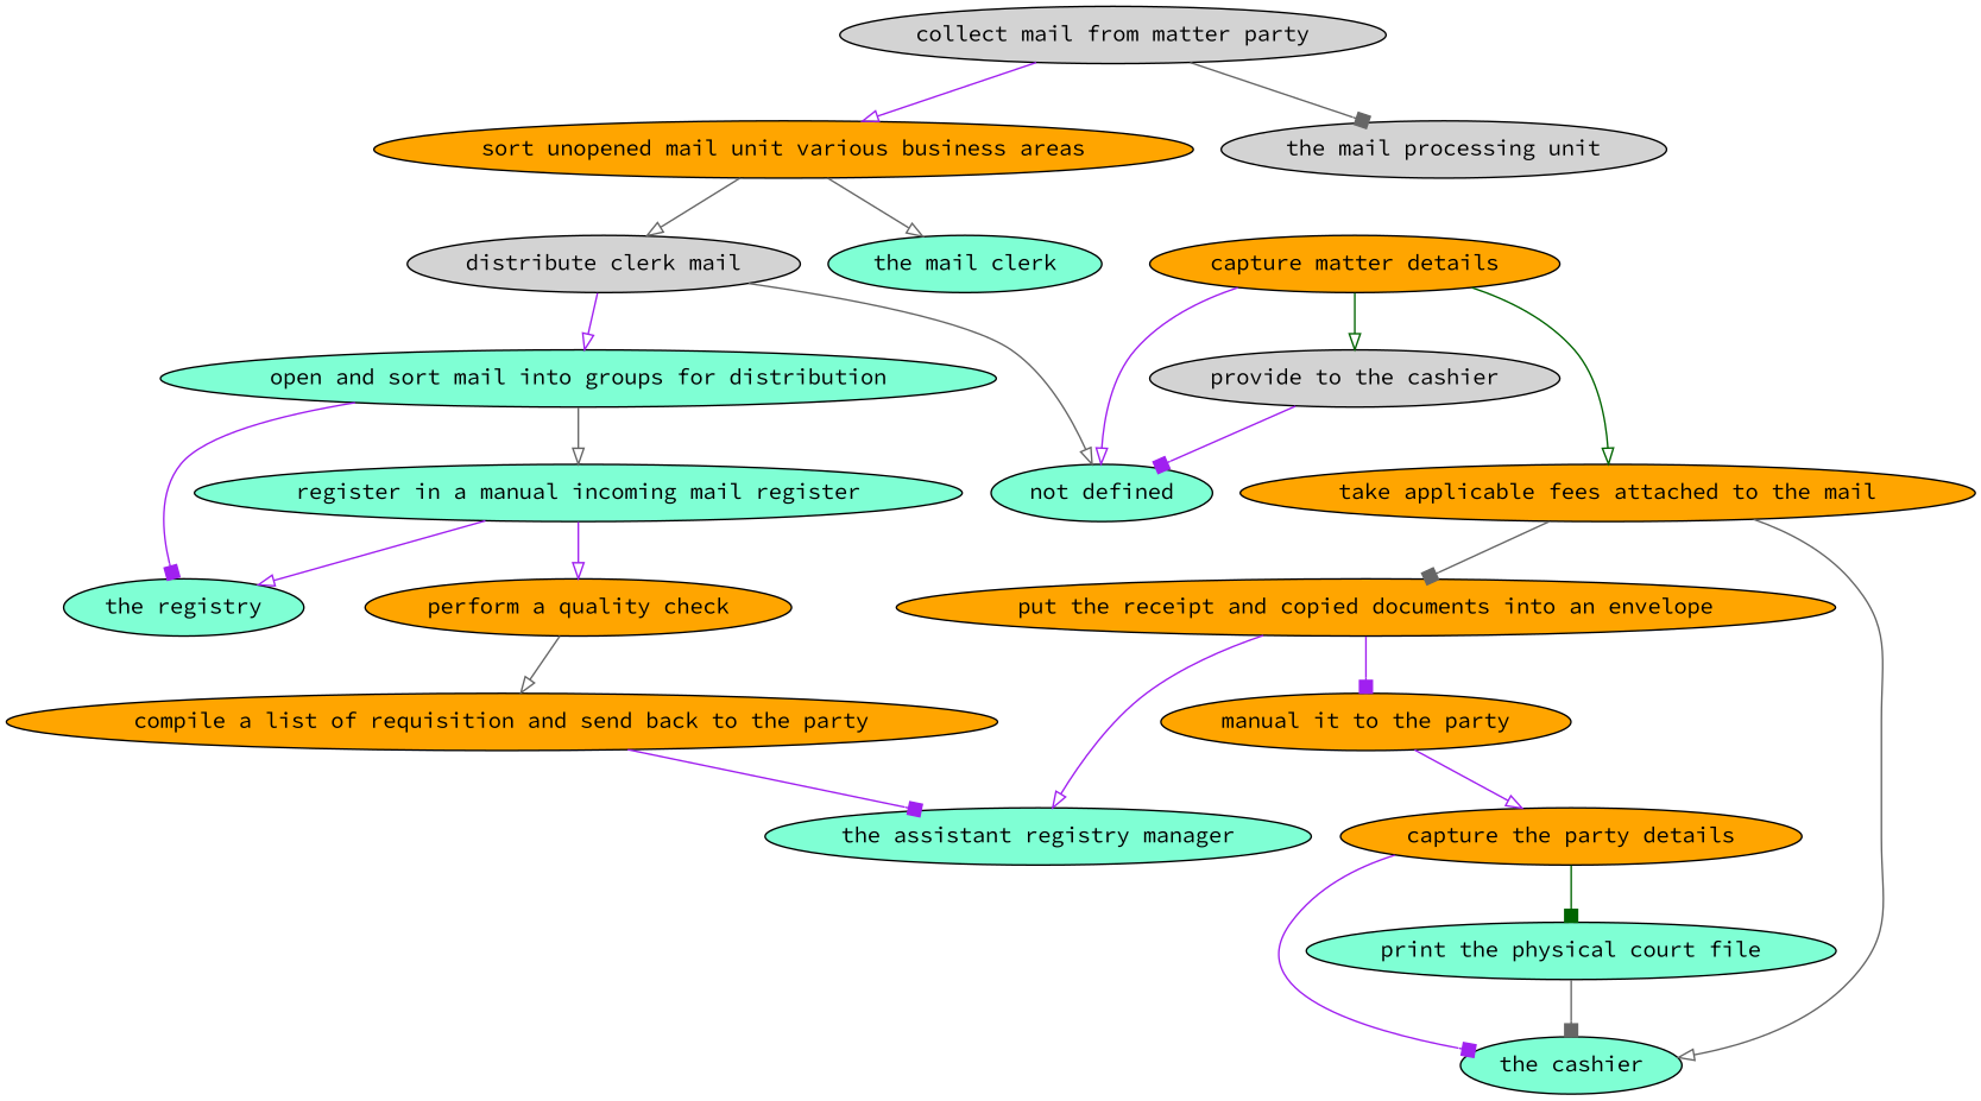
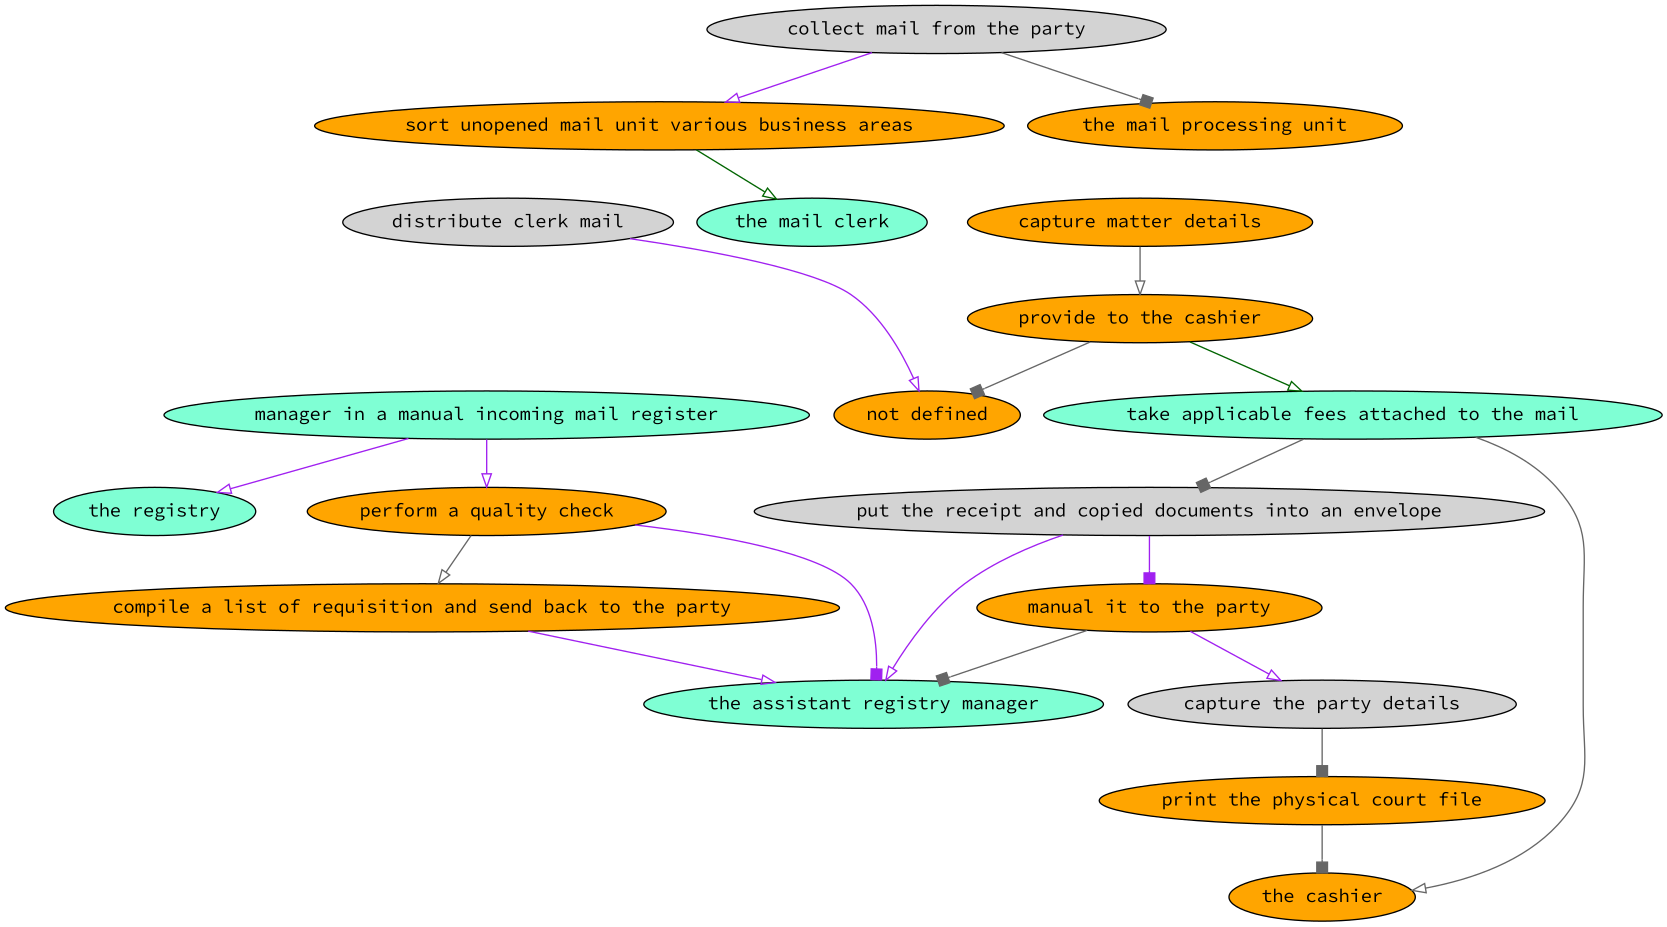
  strict digraph {
    fontname="Source Code Pro"
    node [fillcolor=aquamarine fontname="Source Code Pro" style=filled]
    edge [arrowhead=onormal attrs="{'type': 'actor performer', 'label': 'actor performer'}" color=purple fontname="Source Code Pro"]
-   "collect mail from the party" [attrs="{'type': 'Activity', 'label': 'collect mail from the party'}" fillcolor=lightgrey label="collect mail from matter party"]
+   "collect mail from the party" [attrs="{'type': 'Activity', 'label': 'collect mail from the party'}" fillcolor=lightgrey]
    n2 [attrs="{'type': 'Activity', 'label': 'sort unopened mail into various business areas'}" fillcolor=orange label="sort unopened mail unit various business areas"]
-   "the mail processing unit" [attrs="{'type': 'Actor', 'label': 'the mail processing unit'}" fillcolor=lightgrey]
+   "the mail processing unit" [attrs="{'type': 'Actor', 'label': 'the mail processing unit'}" fillcolor=orange]
    n4 [attrs="{'type': 'Activity', 'label': 'distribute the mail'}" fillcolor=lightgrey label="distribute clerk mail"]
    "the mail clerk" [attrs="{'type': 'Actor', 'label': 'the mail clerk'}"]
-   "open and sort mail into groups for distribution" [attrs="{'type': 'Activity', 'label': 'open and sort mail into groups for distribution'}"]
-   "not defined" [attrs="{'type': 'Actor', 'label': 'not defined'}"]
-   "register in a manual incoming mail register" [attrs="{'type': 'Activity', 'label': 'register in a manual incoming mail register'}"]
+   "not defined" [attrs="{'type': 'Actor', 'label': 'not defined'}" fillcolor=orange]
+   "register in a manual incoming mail register" [attrs="{'type': 'Activity', 'label': 'register in a manual incoming mail register'}" label="manager in a manual incoming mail register"]
    "the registry" [attrs="{'type': 'Actor', 'label': 'the registry'}"]
    "perform a quality check" [attrs="{'type': 'Activity', 'label': 'perform a quality check'}" fillcolor=orange]
    "compile a list of requisition and send back to the party" [attrs="{'type': 'Activity', 'label': 'compile a list of requisition and send back to the party'}" fillcolor=orange]
    "the assistant registry manager" [attrs="{'type': 'Actor', 'label': 'the assistant registry manager'}"]
    "capture matter details" [attrs="{'type': 'Activity', 'label': 'capture matter details'}" fillcolor=orange]
-   "provide to the cashier" [attrs="{'type': 'Activity', 'label': 'provide to the cashier'}" fillcolor=lightgrey]
-   "take applicable fees attached to the mail" [attrs="{'type': 'Activity', 'label': 'take applicable fees attached to the mail'}" fillcolor=orange]
-   "put the receipt and copied documents into an envelope" [attrs="{'type': 'Activity', 'label': 'put the receipt and copied documents into an envelope'}" fillcolor=orange]
-   "the cashier" [attrs="{'type': 'Actor', 'label': 'the cashier'}"]
+   "provide to the cashier" [attrs="{'type': 'Activity', 'label': 'provide to the cashier'}" fillcolor=orange]
+   "take applicable fees attached to the mail" [attrs="{'type': 'Activity', 'label': 'take applicable fees attached to the mail'}"]
+   "put the receipt and copied documents into an envelope" [attrs="{'type': 'Activity', 'label': 'put the receipt and copied documents into an envelope'}" fillcolor=lightgrey]
+   "the cashier" [attrs="{'type': 'Actor', 'label': 'the cashier'}" fillcolor=orange]
    n18 [attrs="{'type': 'Activity', 'label': 'post it to the party'}" fillcolor=orange label="manual it to the party"]
-   "capture the party details" [attrs="{'type': 'Activity', 'label': 'capture the party details'}" fillcolor=orange]
-   "print the physical court file" [attrs="{'type': 'Activity', 'label': 'print the physical court file'}"]
+   "capture the party details" [attrs="{'type': 'Activity', 'label': 'capture the party details'}" fillcolor=lightgrey]
+   "print the physical court file" [attrs="{'type': 'Activity', 'label': 'print the physical court file'}" fillcolor=orange]
    "collect mail from the party" -> n2 [attrs="{'type': 'flow', 'label': 'flow'}"]
    "collect mail from the party" -> "the mail processing unit" [arrowhead=box color=gray40]
-   n2 -> n4 [attrs="{'type': 'flow', 'label': 'flow'}" color=gray40]
-   n2 -> "the mail clerk" [color=gray40]
-   n4 -> "open and sort mail into groups for distribution" [attrs="{'type': 'flow', 'label': 'flow'}"]
-   n4 -> "not defined" [color=gray40]
-   "open and sort mail into groups for distribution" -> "register in a manual incoming mail register" [attrs="{'type': 'flow', 'label': 'flow'}" color=gray40]
-   "open and sort mail into groups for distribution" -> "the registry" [arrowhead=box]
+   n2 -> "the mail clerk" [color=darkgreen]
+   n4 -> "not defined"
    "register in a manual incoming mail register" -> "the registry"
    "register in a manual incoming mail register" -> "perform a quality check" [attrs="{'type': 'flow', 'label': 'flow'}"]
    "perform a quality check" -> "compile a list of requisition and send back to the party" [attrs="{'type': 'flow', 'label': 'flow'}" color=gray40]
-   "compile a list of requisition and send back to the party" -> "the assistant registry manager" [arrowhead=box]
-   "capture matter details" -> "not defined"
-   "capture matter details" -> "provide to the cashier" [attrs="{'type': 'flow', 'label': 'flow'}" color=darkgreen]
-   "provide to the cashier" -> "not defined" [arrowhead=box]
-   "capture matter details" -> "take applicable fees attached to the mail" [attrs="{'type': 'flow', 'label': 'flow'}" color=darkgreen]
+   "perform a quality check" -> "the assistant registry manager" [arrowhead=box]
+   "compile a list of requisition and send back to the party" -> "the assistant registry manager"
+   "capture matter details" -> "provide to the cashier" [attrs="{'type': 'flow', 'label': 'flow'}" color=gray40]
+   "provide to the cashier" -> "not defined" [arrowhead=box color=gray40]
+   "provide to the cashier" -> "take applicable fees attached to the mail" [attrs="{'type': 'flow', 'label': 'flow'}" color=darkgreen]
    "take applicable fees attached to the mail" -> "put the receipt and copied documents into an envelope" [arrowhead=box attrs="{'type': 'flow', 'label': 'flow'}" color=gray40]
    "take applicable fees attached to the mail" -> "the cashier" [color=gray40]
    "put the receipt and copied documents into an envelope" -> "the assistant registry manager"
    "put the receipt and copied documents into an envelope" -> n18 [arrowhead=box attrs="{'type': 'flow', 'label': 'flow'}"]
+   n18 -> "the assistant registry manager" [arrowhead=box color=gray40]
    n18 -> "capture the party details" [attrs="{'type': 'flow', 'label': 'flow'}"]
-   "capture the party details" -> "the cashier" [arrowhead=box]
-   "capture the party details" -> "print the physical court file" [arrowhead=box attrs="{'type': 'flow', 'label': 'flow'}" color=darkgreen]
+   "capture the party details" -> "print the physical court file" [arrowhead=box attrs="{'type': 'flow', 'label': 'flow'}" color=gray40]
    "print the physical court file" -> "the cashier" [arrowhead=box color=gray40]
  }
